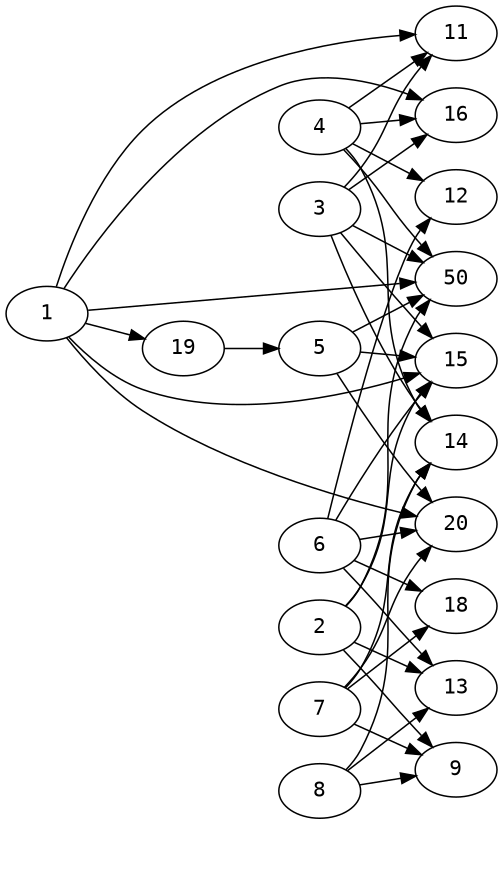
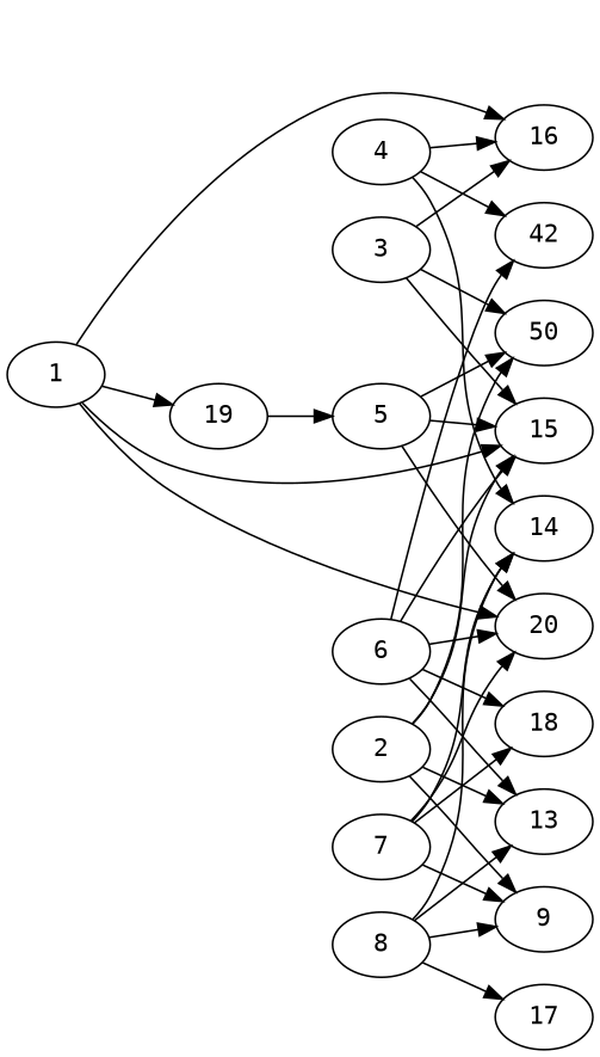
  digraph {
    fontname="DejaVu Sans Mono"
    rankdir=LR
    node [alpha=0.11 fontname="DejaVu Sans Mono"]
    edge [fontname="DejaVu Sans Mono"]
    1 [alpha=0.18 expect_size=30668800]
    n2 [alpha=0.07 expect_size=22441984 label=50]
-   11 [alpha=0.08 expect_size=17830912]
    15 [expect_size=8493056]
    16 [alpha=0.17 expect_size=34296832]
    19 [alpha=0.18 expect_size=31069184]
    20 [alpha=0.19 expect_size=28861440]
    5 [expect_size=23791616]
    2 [alpha=0.01 expect_size=41664512]
    9 [alpha=0.19 expect_size=51537920]
    13 [expect_size=16025600]
    3 [alpha=0.07 expect_size=23565312]
    14 [alpha=0.03 expect_size=33014784]
    4 [alpha=0.10 expect_size=48543744]
-   12 [alpha=0.00 expect_size=13111296]
+   12 [alpha=0.00 expect_size=13111296 label=42]
    6 [alpha=0.06 expect_size=39962624]
    18 [alpha=0.19 expect_size=28147712]
    7 [expect_size=36695040]
    8 [alpha=0.01 expect_size=22972416]
-   1 -> n2
-   1 -> 11
+   17 [alpha=0.00 expect_size=48823296]
    1 -> 15
    1 -> 16
    1 -> 19
    1 -> 20
    19 -> 5
    5 -> n2
    5 -> 15
    5 -> 20
    2 -> n2
    2 -> 15
    2 -> 9
    2 -> 13
    3 -> n2
-   3 -> 11
    3 -> 15
    3 -> 16
-   3 -> 14
-   4 -> n2
-   4 -> 11
    4 -> 16
    4 -> 14
    4 -> 12
    6 -> 15
    6 -> 20
    6 -> 13
    6 -> 12
    6 -> 18
    7 -> 20
    7 -> 9
    7 -> 14
    7 -> 18
    8 -> 9
    8 -> 13
    8 -> 14
+   8 -> 17
  }
